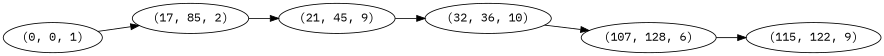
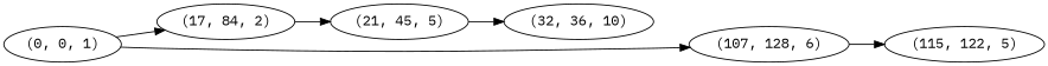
  digraph {
    fontname="IBM Plex Mono"
    rankdir=LR
    node [fontname="IBM Plex Mono"]
    edge [fontname="IBM Plex Mono"]
    n1 [label="(0, 0, 1)"]
-   "(17, 85, 2)"
+   "(17, 85, 2)" [label="(17, 84, 2)"]
    n3 [label="(107, 128, 6)"]
-   "(21, 45, 5)" [label="(21, 45, 9)"]
-   "(115, 122, 9)"
+   "(21, 45, 5)"
+   "(115, 122, 9)" [label="(115, 122, 5)"]
    "(32, 36, 10)"
    n1 -> "(17, 85, 2)"
-   "(32, 36, 10)" -> n3
+   n1 -> n3
    "(17, 85, 2)" -> "(21, 45, 5)"
    n3 -> "(115, 122, 9)"
    "(21, 45, 5)" -> "(32, 36, 10)"
  }
